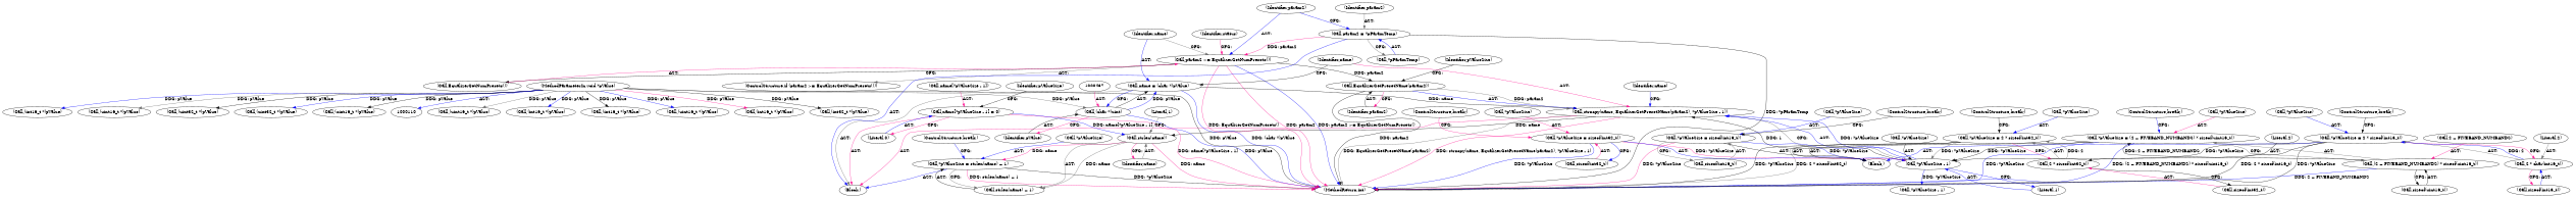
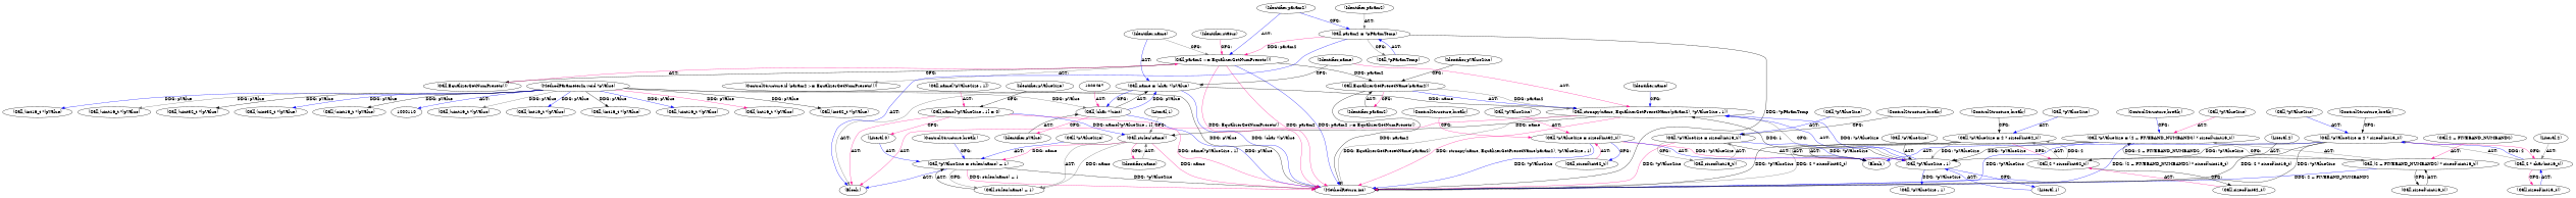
  digraph {
    edge [color=blue]
    n1 [label="(Call,*pValueSize = strlen(name) + 1)"]
    n2 [label="(Call,strlen(name) + 1)"]
    n3 [label="(Block,)"]
    n4 [label="(MethodReturn,int)"]
    n5 [label="(Call,strlen(name))"]
    n6 [label="(Identifier,name)"]
    n7 [label="(Call,strncpy(name, EqualizerGetPresetName(param2), *pValueSize - 1))"]
    n8 [label="(Call,*pValueSize - 1)"]
    n9 [label="(Call,*pValueSize - 1)"]
    n10 [label="(Literal,1)"]
    n11 [label="(Call,name = (char *)pValue)"]
    n12 [label="(Call,(char *)uint)"]
    n13 [label="(Identifier,pValue)"]
    n14 [label="(MethodParameterIn,void *pValue)"]
    n15 [label="(Call,(uint16_t *)pValue)"]
    n16 [label="(Call,(int16_t *)pValue)"]
    n17 [label="(Call,(int16_t *)pValue)"]
    n18 [label="(Call,(uint16_t *)pValue)"]
    n19 [label="(Call,(int16_t *)pValue)"]
    n20 [label="(Call,(int32_t *)pValue)"]
    n21 [label="(Call,(int16_t *)pValue)"]
    n22 [label="(Call,(uint16_t *)pValue)"]
    n23 [label="(Call,(uint32_t *)pValue)"]
    n24 [label="(Call,(uint32_t *)pValue)"]
    n25 [label="(Call,(uint16_t *)pValue)"]
    1000110
    n27 [label="(Call,EqualizerGetPresetName(param2))"]
    n28 [label="(Identifier,param2)"]
    n29 [label="(Call,param2 >= EqualizerGetNumPresets())"]
    n30 [label="(ControlStructure,if (param2 >= EqualizerGetNumPresets()))"]
    n31 [label="(Call,EqualizerGetNumPresets())"]
    n32 [label="(Call,param2 = *pParamTemp)"]
    n33 [label="(Call,*pParamTemp)"]
    n34 [label="(Call,*pValueSize = (2 + FIVEBAND_NUMBANDS) * sizeof(uint16_t))"]
    n35 [label="(Call,(2 + FIVEBAND_NUMBANDS) * sizeof(uint16_t))"]
    n36 [label="(Block,)"]
    n37 [label="(Call,sizeof(uint16_t))"]
    n38 [label="(Call,*pValueSize = 2 * sizeof(int32_t))"]
    n39 [label="(Call,2 * sizeof(int32_t))"]
    n40 [label="(Call,sizeof(int32_t))"]
    n41 [label="(Call,*pValueSize = 2 * sizeof(int16_t))"]
    n42 [label="(Call,2 * char(int16_t))"]
    n43 [label="(Call,sizeof(int16_t))"]
    n44 [label="(Call,*pValueSize = sizeof(int32_t))"]
    n45 [label="(Call,sizeof(int32_t))"]
    n46 [label="(Call,*pValueSize = sizeof(int16_t))"]
    n47 [label="(Call,sizeof(int16_t))"]
    n48 [label="(Call,name[*pValueSize - 1] = 0)"]
    n49 [label="(Literal,0)"]
    n50 [label="(Call,2 + FIVEBAND_NUMBANDS)"]
    n51 [label="(Identifier,pValueSize)"]
    n52 [label="(Identifier,status)"]
    n53 [label="(ControlStructure,break;)"]
    n54 [label="(ControlStructure,break;)"]
    n55 [label="(Call,*pValueSize)"]
    n56 [label="(ControlStructure,break;)"]
    n57 [label="(Identifier,name)"]
    n58 [label="(Identifier,param2)"]
    n59 [label="(Literal,2)"]
    n60 [label="(Identifier,pValueSize)"]
    n61 [label="(ControlStructure,break;)"]
    n62 [label="(Call,*pValueSize)"]
    n63 [label="(Literal,2)"]
    n64 [label="(ControlStructure,break;)"]
    n65 [label="(Identifier,name)"]
    n66 [label="(Call,name[*pValueSize - 1])"]
    n67 [label="(Call,*pValueSize)"]
    n68 [label="(Identifier,param2)"]
    n69 [label="(Literal,1)"]
    n70 [label="(Identifier,name)"]
    n71 [label="(Call,*pValueSize)"]
    n72 [label="(ControlStructure,break;)"]
    n73 [label="(Call,*pValueSize)"]
    n74 [label="(Call,*pValueSize)"]
    n75 [label="(Call,*pValueSize)"]
    1000437
    n1 -> n2 [color=gray40 label="CFG: "]
    n1 -> n3 [label="AST: "]
    n1 -> n4 [color=deeppink label="DDG: strlen(name) + 1"]
    n1 -> n4 [color=black label="DDG: *pValueSize"]
    n2 -> n1 [color=black label="AST: "]
    n5 -> n1 [color=deeppink label="DDG: name"]
    n5 -> n2 [color=gray40 label="AST: "]
    n5 -> n2 [color=gray40 label="DDG: name"]
    n5 -> n4 [color=deeppink label="DDG: name"]
    n5 -> n6 [color=deeppink label="CFG: "]
    n6 -> n5 [color=gray40 label="AST: "]
    n7 -> n3 [color=deeppink label="AST: "]
    n7 -> n4 [color=gray40 label="DDG: EqualizerGetPresetName(param2)"]
    n7 -> n4 [color=deeppink label="DDG: strncpy(name, EqualizerGetPresetName(param2), *pValueSize - 1)"]
    n7 -> n5 [color=black label="DDG: name"]
    n7 -> n8 [color=gray40 label="CFG: "]
    n8 -> n7 [label="AST: "]
    n8 -> n7 [label="DDG: *pValueSize"]
    n8 -> n7 [color=black label="DDG: 1"]
    n8 -> n9 [label="DDG: *pValueSize"]
    n8 -> n10 [label="CFG: "]
    n10 -> n8 [label="AST: "]
    n11 -> n3 [color=gray40 label="AST: "]
    n11 -> n4 [label="DDG: (char *)pValue"]
    n11 -> n7 [color=black label="DDG: name"]
    n11 -> n12 [label="CFG: "]
    n12 -> n4 [label="DDG: pValue"]
    n12 -> n11 [color=black label="AST: "]
    n12 -> n11 [label="DDG: pValue"]
    n12 -> n13 [color=deeppink label="CFG: "]
    n13 -> n12 [color=black label="AST: "]
    n14 -> n4 [color=black label="DDG: pValue"]
    n14 -> n12 [color=gray40 label="DDG: pValue"]
    n14 -> n15 [color=gray40 label="DDG: pValue"]
    n14 -> n16 [label="DDG: pValue"]
    n14 -> n17 [color=black label="DDG: pValue"]
    n14 -> n18 [label="DDG: pValue"]
    n14 -> n19 [color=deeppink label="DDG: pValue"]
    n14 -> n20 [color=black label="DDG: pValue"]
    n14 -> n21 [label="DDG: pValue"]
    n14 -> n22 [color=gray40 label="DDG: pValue"]
    n14 -> n23 [color=black label="DDG: pValue"]
    n14 -> n24 [label="DDG: pValue"]
    n14 -> n25 [color=black label="DDG: pValue"]
    n14 -> 1000110 [label="AST: "]
    n27 -> n4 [color=black label="DDG: param2"]
    n27 -> n7 [label="AST: "]
    n27 -> n7 [color=gray40 label="DDG: param2"]
    n27 -> n28 [color=deeppink label="CFG: "]
    n28 -> n27 [color=black label="AST: "]
    n29 -> n4 [color=deeppink label="DDG: EqualizerGetNumPresets()"]
    n29 -> n4 [color=deeppink label="DDG: param2"]
    n29 -> n4 [label="DDG: param2 >= EqualizerGetNumPresets()"]
    n29 -> n27 [color=black label="DDG: param2"]
    n29 -> n30 [color=gray40 label="AST: "]
    n29 -> n31 [color=black label="CFG: "]
    n31 -> n29 [color=deeppink label="AST: "]
    n32 -> n3 [label="AST: "]
    n32 -> n4 [color=black label="DDG: *pParamTemp"]
    n32 -> n29 [color=deeppink label="DDG: param2"]
    n32 -> n33 [color=gray40 label="CFG: "]
    n33 -> n32 [label="AST: "]
    n34 -> n4 [label="DDG: *pValueSize"]
    n34 -> n4 [label="DDG: (2 + FIVEBAND_NUMBANDS) * sizeof(uint16_t)"]
    n34 -> n8 [color=black label="DDG: *pValueSize"]
    n34 -> n35 [color=gray40 label="CFG: "]
    n34 -> n36 [color=black label="AST: "]
    n35 -> n4 [label="DDG: 2 + FIVEBAND_NUMBANDS"]
    n35 -> n34 [color=gray40 label="AST: "]
    n35 -> n34 [color=black label="DDG: 2 + FIVEBAND_NUMBANDS"]
    n35 -> n37 [color=black label="CFG: "]
    n37 -> n35 [color=black label="AST: "]
    n38 -> n4 [color=black label="DDG: *pValueSize"]
    n38 -> n4 [color=gray40 label="DDG: 2 * sizeof(int32_t)"]
    n38 -> n8 [color=gray40 label="DDG: *pValueSize"]
    n38 -> n36 [color=black label="AST: "]
    n38 -> n39 [color=deeppink label="CFG: "]
    n39 -> n38 [color=gray40 label="AST: "]
    n39 -> n38 [color=gray40 label="DDG: 2"]
    n39 -> n40 [color=black label="CFG: "]
    n40 -> n39 [color=deeppink label="AST: "]
    n41 -> n4 [color=black label="DDG: 2 * sizeof(int16_t)"]
    n41 -> n4 [color=black label="DDG: *pValueSize"]
    n41 -> n8 [color=black label="DDG: *pValueSize"]
    n41 -> n36 [label="AST: "]
    n41 -> n42 [color=deeppink label="CFG: "]
    n42 -> n41 [color=gray40 label="AST: "]
    n42 -> n41 [label="DDG: 2"]
    n42 -> n43 [color=deeppink label="CFG: "]
    n43 -> n42 [label="AST: "]
    n44 -> n4 [label="DDG: *pValueSize"]
    n44 -> n8 [color=deeppink label="DDG: *pValueSize"]
    n44 -> n36 [label="AST: "]
    n44 -> n45 [label="CFG: "]
    n45 -> n44 [color=deeppink label="AST: "]
    n46 -> n4 [color=deeppink label="DDG: *pValueSize"]
    n46 -> n8 [label="DDG: *pValueSize"]
    n46 -> n36 [color=black label="AST: "]
    n46 -> n47 [color=gray40 label="CFG: "]
    n47 -> n46 [color=gray40 label="AST: "]
    n48 -> n3 [color=deeppink label="AST: "]
    n48 -> n4 [color=deeppink label="DDG: name[*pValueSize - 1]"]
    n48 -> n5 [label="DDG: name[*pValueSize - 1]"]
    n48 -> n49 [color=deeppink label="CFG: "]
-   n49 -> n48 [label="AST: "]
+   n49 -> n1 [label="AST: "]
    n50 -> n35 [color=deeppink label="AST: "]
    n51 -> n48 [color=black label="CFG: "]
    n52 -> n29 [color=deeppink label="CFG: "]
    n53 -> n44 [color=deeppink label="CFG: "]
    n54 -> n34 [label="CFG: "]
    n55 -> n46 [label="AST: "]
    n56 -> n41 [color=black label="CFG: "]
    n57 -> n11 [label="AST: "]
    n57 -> n29 [color=gray40 label="CFG: "]
    n58 -> n29 [label="AST: "]
    n58 -> n32 [label="CFG: "]
    n59 -> n42 [color=gray40 label="AST: "]
    n60 -> n27 [color=black label="CFG: "]
    n61 -> n38 [color=black label="CFG: "]
    n62 -> n8 [color=black label="AST: "]
    n63 -> n39 [color=black label="AST: "]
    n64 -> n1 [label="CFG: "]
    n65 -> n7 [color=deeppink label="AST: "]
    n65 -> n11 [color=black label="CFG: "]
    n66 -> n48 [color=deeppink label="AST: "]
    n67 -> n1 [label="AST: "]
    n68 -> n32 [color=gray40 label="AST: "]
    n69 -> n5 [color=gray40 label="CFG: "]
    n70 -> n7 [label="CFG: "]
    n71 -> n34 [color=deeppink label="AST: "]
    n72 -> n46 [color=black label="CFG: "]
    n73 -> n38 [label="AST: "]
    n74 -> n44 [color=deeppink label="AST: "]
    n75 -> n41 [label="AST: "]
    1000437 -> n12 [color=deeppink label="AST: "]
  }
